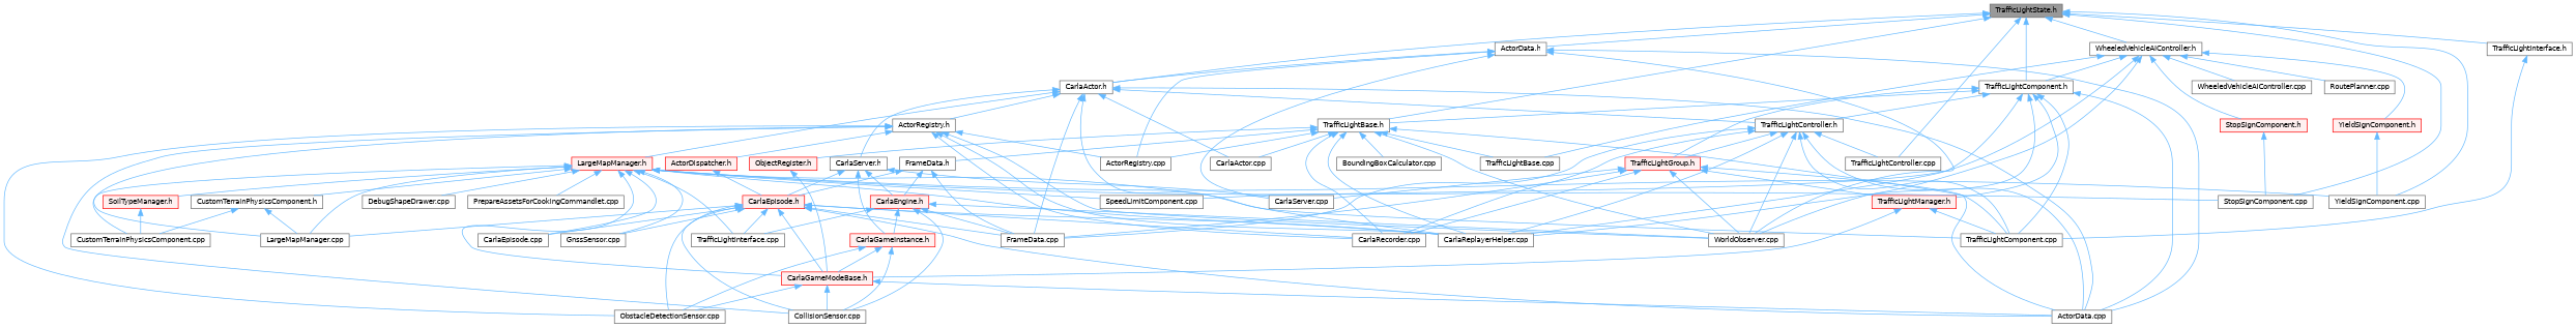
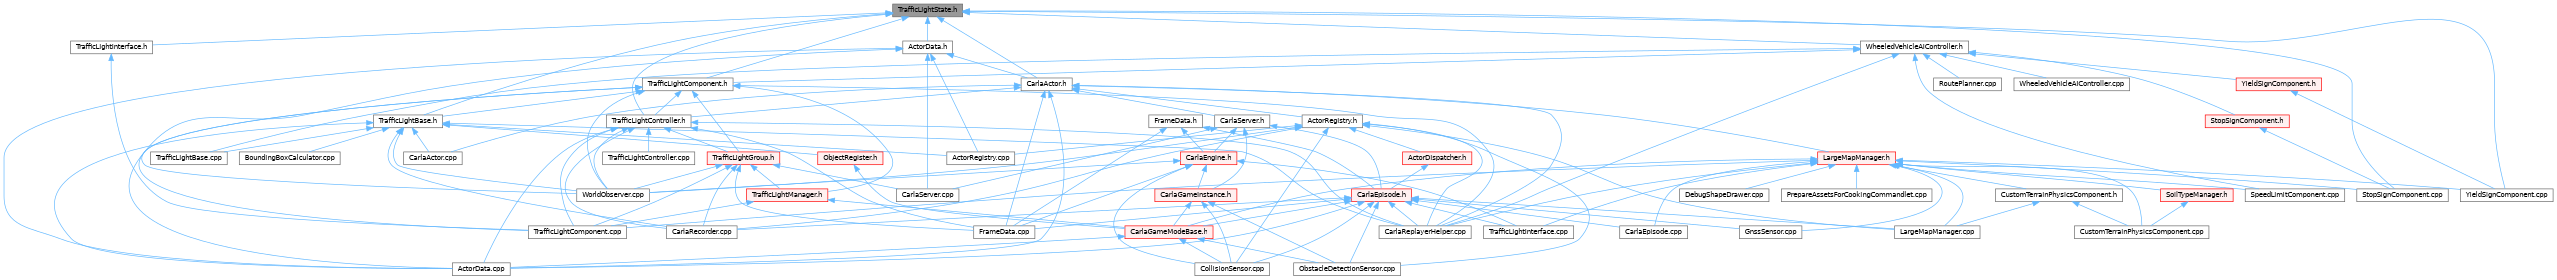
  digraph {
    node [color=grey40 fillcolor=white fontname=Helvetica fontsize=10 shape=box style=filled]
    edge [color=steelblue1 dir=back fontname=Helvetica fontsize=10 labelfontname=Helvetica labelfontsize=10 style=solid]
    n1 [color=gray40 fillcolor=grey60 fontcolor=black height=0.2 label="TrafficLightState.h" width=0.4]
    n2 [height=0.2 label="ActorData.h" width=0.4]
    n3 [height=0.2 label="CarlaActor.h" width=0.4]
    n4 [height=0.2 label="StopSignComponent.cpp" width=0.4]
    n5 [height=0.2 label="YieldSignComponent.cpp" width=0.4]
    n6 [height=0.2 label="TrafficLightController.h" width=0.4]
    n7 [height=0.2 label="TrafficLightBase.h" width=0.4]
    n8 [height=0.2 label="TrafficLightComponent.h" width=0.4]
    n9 [height=0.2 label="TrafficLightInterface.h" width=0.4]
    n10 [height=0.2 label="WheeledVehicleAIController.h" width=0.4]
    n11 [height=0.2 label="ActorData.cpp" width=0.4]
    n12 [height=0.2 label="ActorRegistry.cpp" width=0.4]
    n13 [height=0.2 label="WorldObserver.cpp" width=0.4]
    n14 [height=0.2 label="CarlaServer.cpp" width=0.4]
    n15 [height=0.2 label="ActorRegistry.h" width=0.4]
    n16 [height=0.2 label="CarlaReplayerHelper.cpp" width=0.4]
    n17 [height=0.2 label="FrameData.cpp" width=0.4]
    n18 [height=0.2 label="CarlaActor.cpp" width=0.4]
    n19 [height=0.2 label="CarlaServer.h" width=0.4]
    n20 [color=red fillcolor="#FFF0F0" height=0.2 label="LargeMapManager.h" width=0.4]
    n21 [height=0.2 label="CarlaRecorder.cpp" width=0.4]
    n22 [height=0.2 label="TrafficLightComponent.cpp" width=0.4]
    n23 [height=0.2 label="TrafficLightController.cpp" width=0.4]
    n24 [color=red fillcolor="#FFF0F0" height=0.2 label="TrafficLightGroup.h" width=0.4]
    n25 [height=0.2 label="BoundingBoxCalculator.cpp" width=0.4]
    n26 [height=0.2 label="FrameData.h" width=0.4]
    n27 [color=red fillcolor="#FFF0F0" height=0.2 label="ObjectRegister.h" width=0.4]
    n28 [height=0.2 label="TrafficLightBase.cpp" width=0.4]
    n29 [color=red fillcolor="#FFF0F0" height=0.2 label="TrafficLightManager.h" width=0.4]
    n30 [height=0.2 label="SpeedLimitComponent.cpp" width=0.4]
    n31 [height=0.2 label="RoutePlanner.cpp" width=0.4]
    n32 [color=red fillcolor="#FFF0F0" height=0.2 label="StopSignComponent.h" width=0.4]
    n33 [height=0.2 label="WheeledVehicleAIController.cpp" width=0.4]
    n34 [color=red fillcolor="#FFF0F0" height=0.2 label="YieldSignComponent.h" width=0.4]
    n35 [color=red fillcolor="#FFF0F0" height=0.2 label="ActorDispatcher.h" width=0.4]
    n36 [height=0.2 label="CollisionSensor.cpp" width=0.4]
    n37 [height=0.2 label="ObstacleDetectionSensor.cpp" width=0.4]
    n38 [height=0.2 label="LargeMapManager.cpp" width=0.4]
    n39 [color=red fillcolor="#FFF0F0" height=0.2 label="CarlaEpisode.h" width=0.4]
    n40 [color=red fillcolor="#FFF0F0" height=0.2 label="CarlaEngine.h" width=0.4]
    n41 [color=red fillcolor="#FFF0F0" height=0.2 label="CarlaGameInstance.h" width=0.4]
    n42 [height=0.2 label="TrafficLightInterface.cpp" width=0.4]
    n43 [height=0.2 label="CarlaEpisode.cpp" width=0.4]
    n44 [color=red fillcolor="#FFF0F0" height=0.2 label="CarlaGameModeBase.h" width=0.4]
    n45 [height=0.2 label="GnssSensor.cpp" width=0.4]
    n46 [height=0.2 label="CustomTerrainPhysicsComponent.cpp" width=0.4]
    n47 [height=0.2 label="CustomTerrainPhysicsComponent.h" width=0.4]
    n48 [height=0.2 label="DebugShapeDrawer.cpp" width=0.4]
    n49 [height=0.2 label="PrepareAssetsForCookingCommandlet.cpp" width=0.4]
    n50 [color=red fillcolor="#FFF0F0" height=0.2 label="SoilTypeManager.h" width=0.4]
    n1 -> n2
    n1 -> n3
    n1 -> n4
    n1 -> n5
-   n1 -> n23
+   n1 -> n6
    n1 -> n7
    n1 -> n8
    n1 -> n9
    n1 -> n10
    n2 -> n3
    n2 -> n11
    n2 -> n12
    n2 -> n13
    n2 -> n14
    n3 -> n6
    n3 -> n11
    n3 -> n15
    n3 -> n16
    n3 -> n17
    n3 -> n18
    n3 -> n19
    n3 -> n20
    n6 -> n11
    n6 -> n13
    n6 -> n16
    n6 -> n17
    n6 -> n21
    n6 -> n22
    n6 -> n23
    n6 -> n24
    n7 -> n11
    n7 -> n12
    n7 -> n13
    n7 -> n16
    n7 -> n18
    n7 -> n21
    n7 -> n25
-   n7 -> n26
    n7 -> n27
    n7 -> n28
    n8 -> n6
    n8 -> n7
    n8 -> n11
    n8 -> n13
    n8 -> n16
    n8 -> n22
    n8 -> n24
    n8 -> n29
    n9 -> n22
    n10 -> n8
    n10 -> n16
    n10 -> n28
    n10 -> n30
    n10 -> n31
    n10 -> n32
    n10 -> n33
    n10 -> n34
    n15 -> n12
    n15 -> n13
    n15 -> n16
    n15 -> n21
    n15 -> n35
    n15 -> n36
    n15 -> n37
    n15 -> n38
    n19 -> n14
    n19 -> n39
    n19 -> n40
    n19 -> n41
    n20 -> n4
    n20 -> n5
    n20 -> n16
    n20 -> n22
    n20 -> n30
    n20 -> n38
    n20 -> n42
    n20 -> n43
    n20 -> n44
    n20 -> n45
    n20 -> n46
    n20 -> n47
    n20 -> n48
    n20 -> n49
    n20 -> n50
    n24 -> n13
    n24 -> n14
    n24 -> n17
    n24 -> n21
    n24 -> n22
    n24 -> n29
    n26 -> n17
    n26 -> n39
    n26 -> n40
    n27 -> n44
    n29 -> n22
    n29 -> n44
    n32 -> n4
    n34 -> n5
    n35 -> n39
    n39 -> n11
    n39 -> n16
    n39 -> n17
    n39 -> n21
    n39 -> n36
    n39 -> n37
    n39 -> n38
    n39 -> n42
    n39 -> n43
    n39 -> n44
    n39 -> n45
    n40 -> n13
    n40 -> n17
    n40 -> n36
    n40 -> n41
    n40 -> n42
    n41 -> n36
    n41 -> n37
    n41 -> n44
    n44 -> n11
    n44 -> n36
    n44 -> n37
    n47 -> n38
    n47 -> n46
    n50 -> n46
  }
